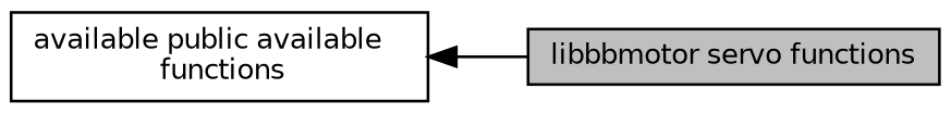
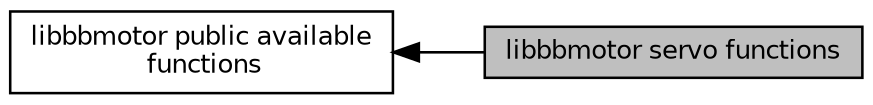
  digraph {
    rankdir=LR
    node [color=black fontname=Helvetica fontsize=10 shape=record style=filled]
    n1 [fillcolor=grey75 fontcolor=black height=0.2 label="libbbmotor servo functions" width=0.4]
-   n2 [fillcolor=white height=0.2 label="available public available\l functions" width=0.4]
+   n2 [fillcolor=white height=0.2 label="libbbmotor public available\l functions" width=0.4]
    n2 -> n1 [dir=back fontname=Helvetica fontsize=10 labelfontname=Helvetica labelfontsize=10 shape=plaintext style=solid]
  }
